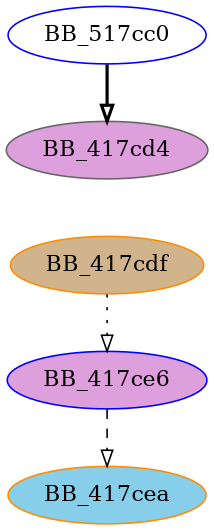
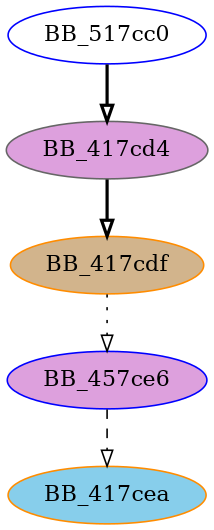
  digraph {
    node [color=blue fillcolor=plum style=filled]
    edge [arrowhead=onormal style=bold]
    n1 [fillcolor=white label=BB_517cc0]
    BB_417cd4 [color=gray40]
    BB_417cdf [color=darkorange fillcolor=tan]
-   BB_417ce6
+   BB_417ce6 [label=BB_457ce6]
    BB_417cea [color=darkorange fillcolor=skyblue]
    n1 -> BB_417cd4
+   BB_417cd4 -> BB_417cdf
    BB_417cdf -> BB_417ce6 [style=dotted]
    BB_417ce6 -> BB_417cea [style=dashed]
  }
